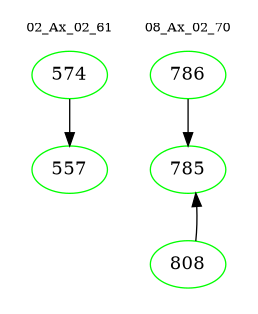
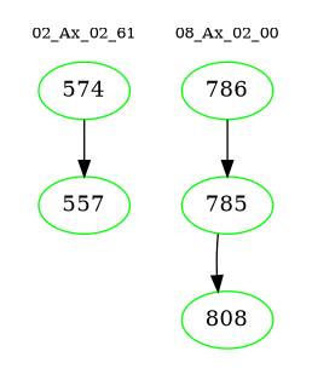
  digraph {
    node [color=green]
    edge [color=black]
    n1 [label=574]
    n2 [label=557]
    n3 [label=786]
    n4 [label=785]
    n5 [label=808]
    subgraph cluster_1 {
      color=white
      fontsize=10
      label="02_Ax_02_61"
      n1
      n2
    }
    subgraph cluster_2 {
      color=white
      fontsize=10
-     label="08_Ax_02_70"
+     label="08_Ax_02_00"
      n3
      n4
      n5
    }
    n1 -> n2
    n3 -> n4
-   n5 -> n4
+   n4 -> n5
  }
